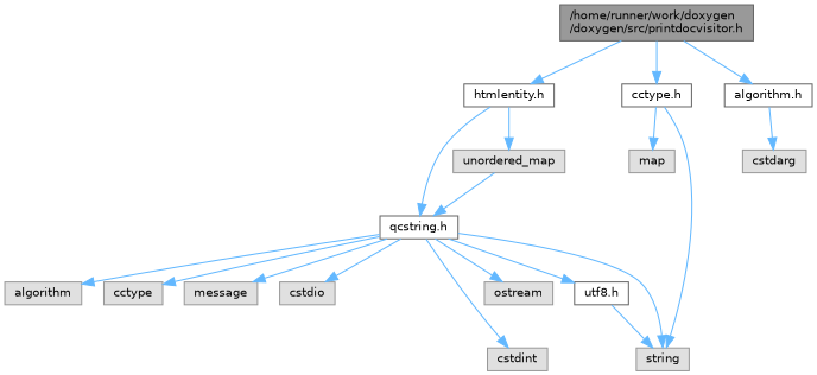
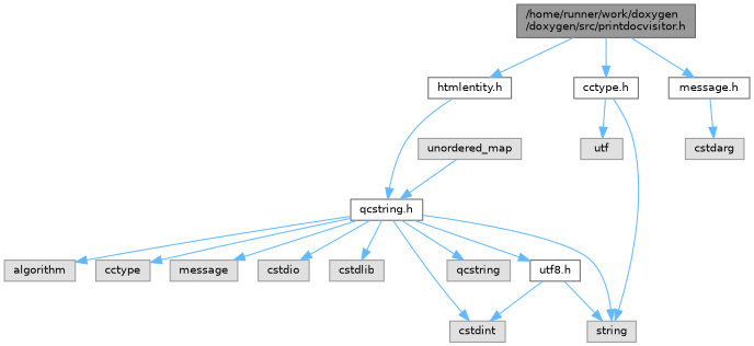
  digraph {
    node [color=grey60 fillcolor="#E0E0E0" fontname=Helvetica fontsize=10 shape=box style=filled]
    edge [color=steelblue1 fontname=Helvetica fontsize=10 labelfontname=Helvetica labelfontsize=10 style=solid]
    n1 [color=gray40 fillcolor=grey60 fontcolor=black height=0.2 label="/home/runner/work/doxygen\l/doxygen/src/printdocvisitor.h" width=0.4]
    n2 [color=grey40 fillcolor=white height=0.2 label="htmlentity.h" width=0.4]
    n3 [color=grey40 fillcolor=white height=0.2 label="cctype.h" width=0.4]
-   n4 [color=grey40 fillcolor=white height=0.2 label="algorithm.h" width=0.4]
+   n4 [color=grey40 fillcolor=white height=0.2 label="message.h" width=0.4]
    n5 [height=0.2 label=unordered_map width=0.4]
    n6 [color=grey40 fillcolor=white height=0.2 label="qcstring.h" width=0.4]
    n7 [height=0.2 label=string width=0.4]
-   n8 [height=0.2 label=map width=0.4]
+   n8 [height=0.2 label=utf width=0.4]
    n9 [height=0.2 label=cstdarg width=0.4]
    n10 [height=0.2 label=algorithm width=0.4]
    n11 [height=0.2 label=cctype width=0.4]
    n12 [height=0.2 label=message width=0.4]
    n13 [height=0.2 label=cstdio width=0.4]
+   n14 [height=0.2 label=cstdlib width=0.4]
    n15 [height=0.2 label=cstdint width=0.4]
-   n16 [height=0.2 label=ostream width=0.4]
+   n16 [height=0.2 label=qcstring width=0.4]
    n17 [color=grey40 fillcolor=white height=0.2 label="utf8.h" width=0.4]
    n1 -> n2
    n1 -> n3
    n1 -> n4
-   n2 -> n5
    n2 -> n6
    n3 -> n7
    n3 -> n8
    n4 -> n9
    n5 -> n6
    n6 -> n7
    n6 -> n10
    n6 -> n11
    n6 -> n12
    n6 -> n13
+   n6 -> n14
    n6 -> n15
    n6 -> n16
    n6 -> n17
    n17 -> n7
+   n17 -> n15
  }
